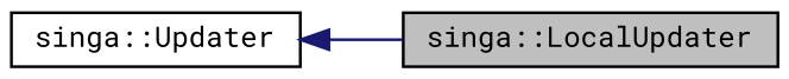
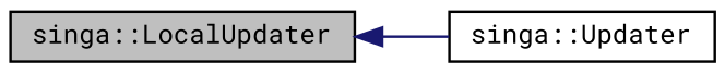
  digraph {
    rankdir=LR
    fontname="Roboto Mono"
    node [color=black fontname="Roboto Mono" fontsize=10 shape=record style=filled]
    n1 [fillcolor=grey75 fontcolor=black height=0.2 label="singa::LocalUpdater" width=0.4]
    n2 [fillcolor=white height=0.2 label="singa::Updater" width=0.4]
-   n2 -> n1 [color=midnightblue dir=back fontname="Roboto Mono" fontsize=10 labelfontname=Helvetica labelfontsize=10 style=solid]
+   n1 -> n2 [color=midnightblue dir=back fontname="Roboto Mono" fontsize=10 labelfontname=Helvetica labelfontsize=10 style=solid]
  }
